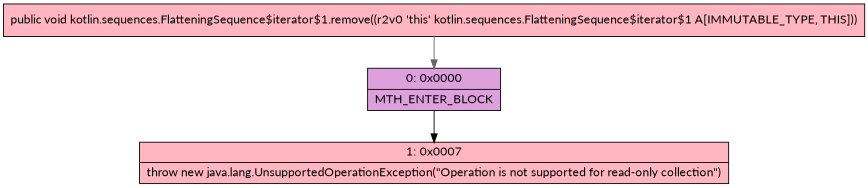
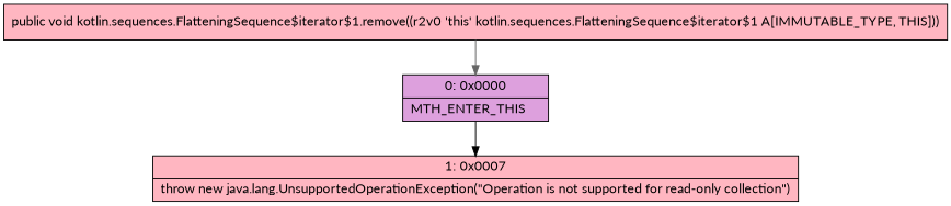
  digraph {
    fontname=Lato
    node [shape=record style=filled fillcolor=lightpink fontname=Lato]
    edge [fontname=Lato]
-   n1 [label="{0\:\ 0x0000|MTH_ENTER_BLOCK\l}" fillcolor=plum]
+   n1 [label="{0\:\ 0x0000|MTH_ENTER_THIS\l}" fillcolor=plum]
    n2 [label="{1\:\ 0x0007|throw new java.lang.UnsupportedOperationException(\"Operation is not supported for read\-only collection\")\l}"]
    n3 [label="{public void kotlin.sequences.FlatteningSequence$iterator$1.remove((r2v0 'this' kotlin.sequences.FlatteningSequence$iterator$1 A[IMMUTABLE_TYPE, THIS])) }"]
    n1 -> n2 [color=black]
    n3 -> n1 [color=gray40]
  }
